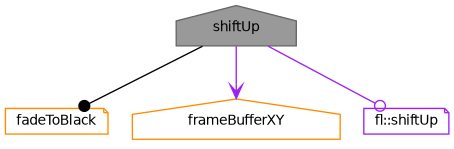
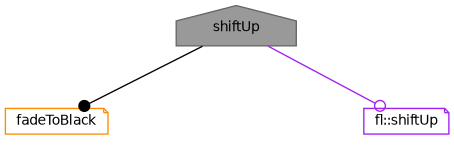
  digraph {
    rankdir=TB
    node [color=darkorange fillcolor=white fontname=Helvetica fontsize=10 shape=house style=filled]
    edge [color=purple fontname=Helvetica fontsize=10 labelfontname=Helvetica labelfontsize=10 style=solid]
    n1 [color=gray40 fillcolor=grey60 fontcolor=black height=0.2 label=shiftUp width=0.4]
    n2 [height=0.2 label=fadeToBlack shape=note width=0.4]
-   n3 [height=0.2 label=frameBufferXY width=0.4]
    n4 [color=purple height=0.2 label="fl::shiftUp" shape=note width=0.4]
    n1 -> n2 [arrowhead=dot color=black]
-   n1 -> n3 [arrowhead=vee]
    n1 -> n4 [arrowhead=odot]
  }
